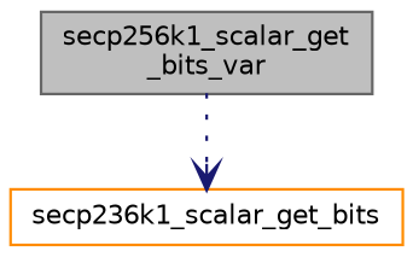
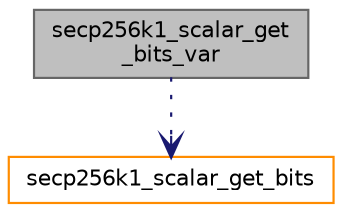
  digraph {
    rankdir=TB
    node [fontname=Helvetica fontsize=10 shape=record style=filled]
    n1 [color=gray40 fillcolor=grey75 fontcolor=black height=0.2 label="secp256k1_scalar_get\l_bits_var" width=0.4]
-   n2 [color=darkorange fillcolor=white height=0.2 label=secp236k1_scalar_get_bits width=0.4]
+   n2 [color=darkorange fillcolor=white height=0.2 label=secp256k1_scalar_get_bits width=0.4]
    n1 -> n2 [color=midnightblue fontname=Helvetica fontsize=10 labelfontname=Helvetica labelfontsize=10 style=dotted arrowhead=vee]
  }
